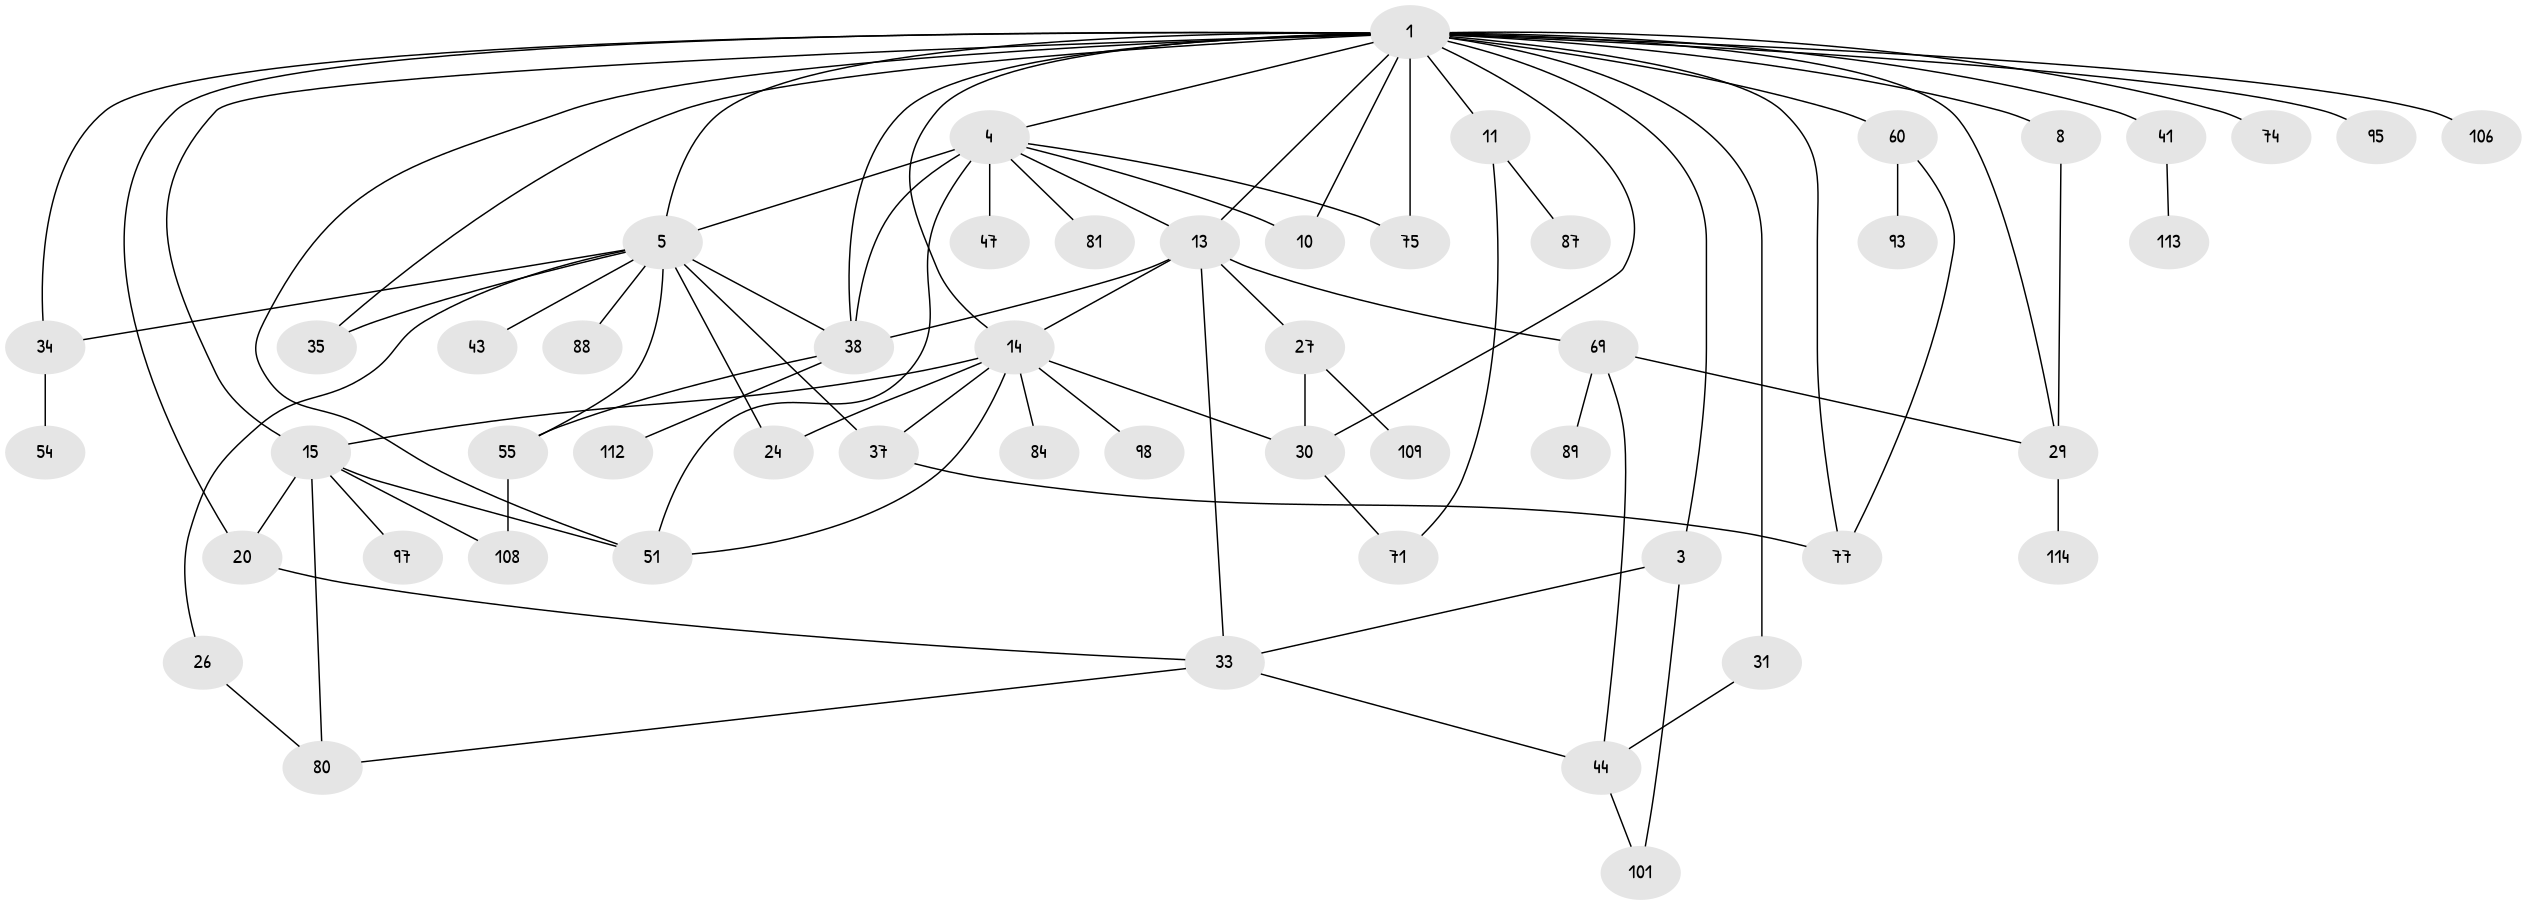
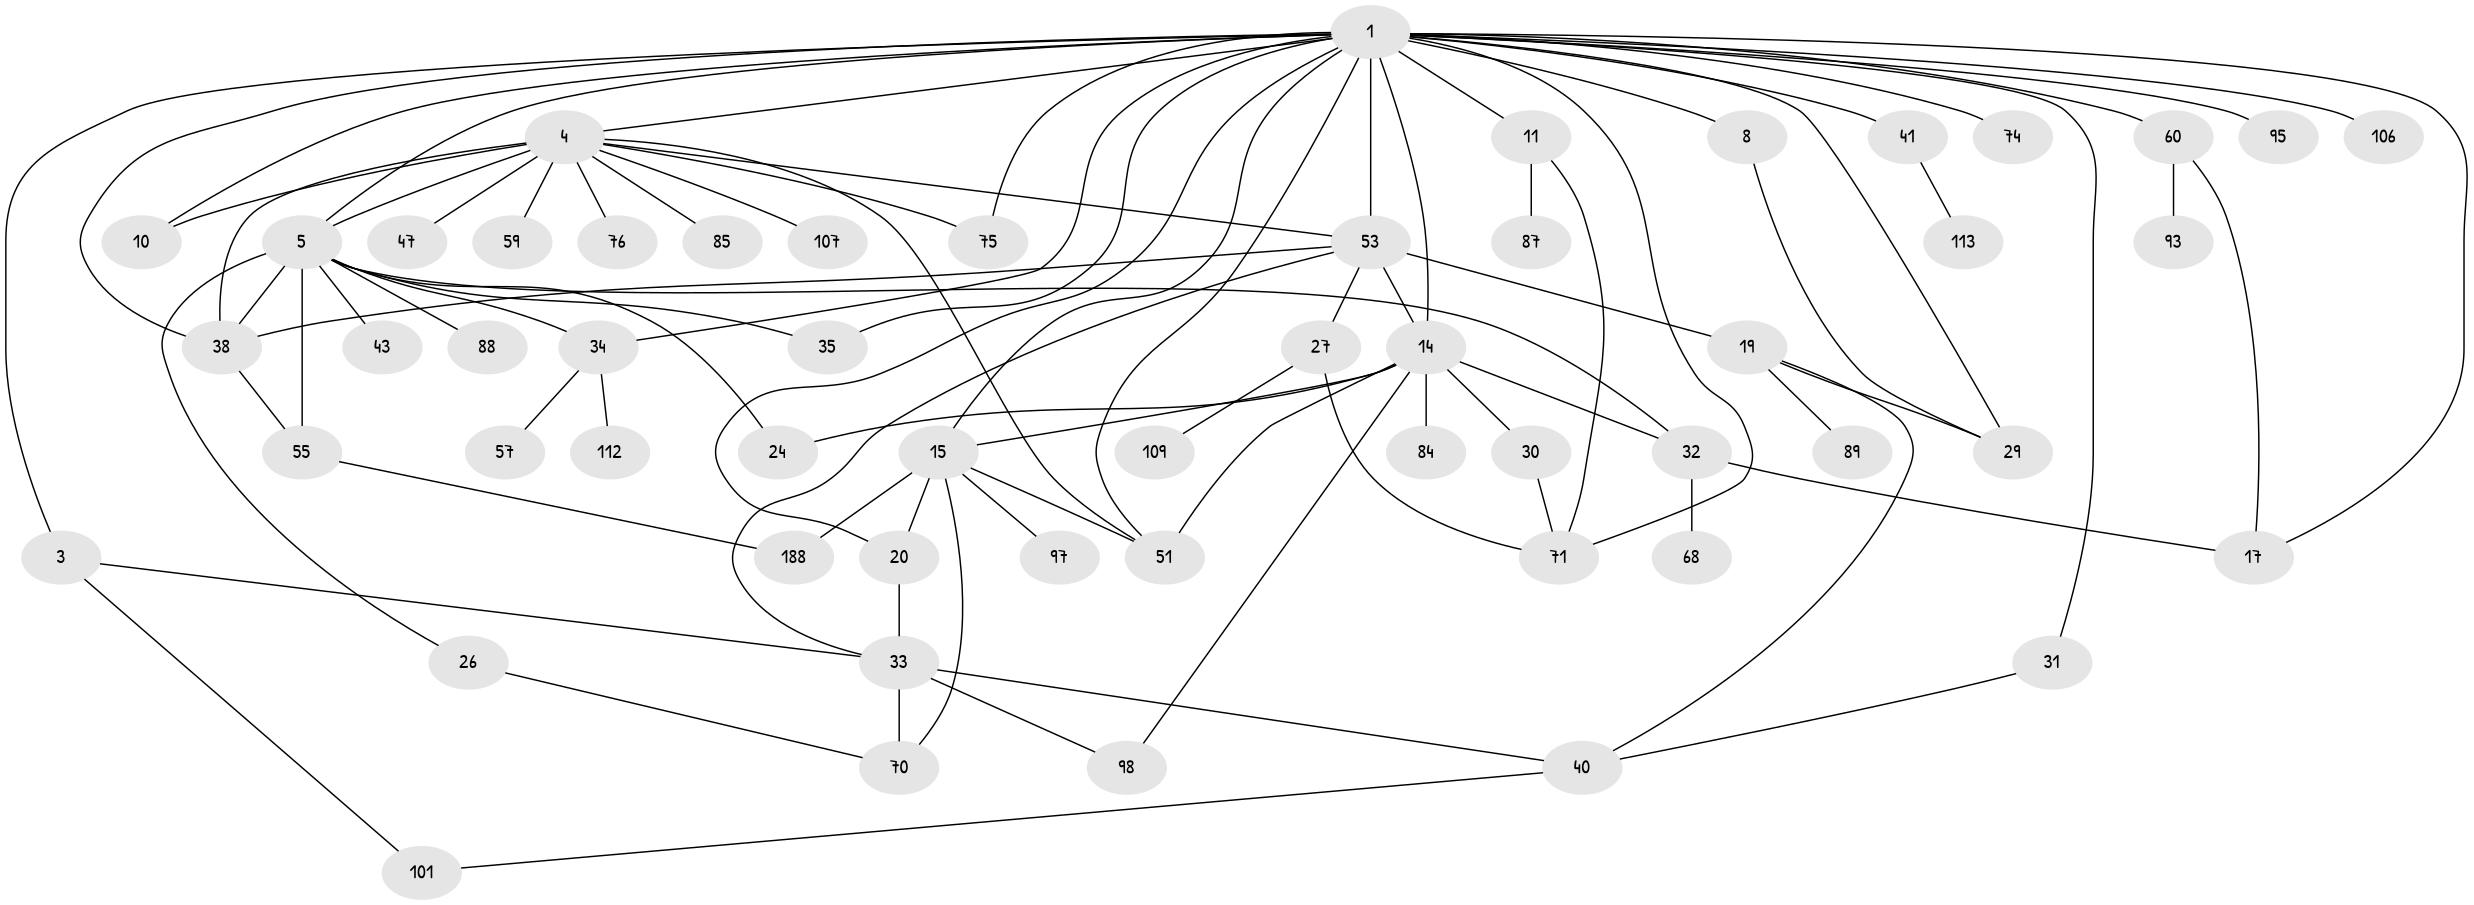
  graph {
    fontname="Patrick Hand"
    node [color=gray90 fontname="Patrick Hand" style=filled]
    edge [fontname="Patrick Hand"]
    1 [super="+2"]
    3
    4 [super="+7"]
    5 [super="+22+67"]
    8 [super="+58"]
    10
    11
-   13 [super="+25"]
+   13 [super="+25" label=53]
    14 [super="+17+48"]
    15 [super="+21+46+66"]
    20 [super="+73"]
    29 [super="+53"]
    30 [super="+70"]
    31
    34
    35
    38 [super="+61"]
    41
    51 [super="+62"]
    60 [super="+86"]
    74
    75
-   77 [super="+104"]
+   77 [super="+104" label=17]
    95
    106
    33 [super="+40+56+50"]
    101
    47
-   85 [label=81]
+   59
+   76
+   85
+   107
    24
    26
-   37 [super="+96"]
+   37 [super="+96" label=32]
    43
    55
    88 [super="+99+92"]
    71 [super="+94"]
    87
-   19 [label=69]
+   19
    27 [super="+102+100"]
    84
    98
-   80 [super="+111"]
+   80 [super="+111" label=70]
    97
-   108
-   114
-   44 [super="+69"]
-   57 [label=54]
+   108 [label=188]
+   44 [super="+69" label=40]
+   57
    112
    113
    93 [super="+103"]
+   68 [super="+110+78"]
    89
    109
    1 -- 3
    1 -- 4
    1 -- 5
    1 -- 8
    1 -- 10
    1 -- 11
    1 -- 13
    1 -- 14
    1 -- 15
    1 -- 20
    1 -- 29
-   1 -- 30
+   1 -- 71
    1 -- 31
    1 -- 34
    1 -- 35 [weight=2]
    1 -- 38
    1 -- 41
    1 -- 51
    1 -- 60
    1 -- 74
    1 -- 75
    1 -- 77
    1 -- 95
    1 -- 106
    3 -- 33
    3 -- 101
    4 -- 5 [weight=2]
    4 -- 10
    4 -- 13 [weight=2]
    4 -- 38 [weight=3]
    4 -- 51
    4 -- 75
    4 -- 47
+   4 -- 59
+   4 -- 76
    4 -- 85
+   4 -- 107
    5 -- 34
    5 -- 35
    5 -- 38
    5 -- 24
    5 -- 26
    5 -- 37
    5 -- 43
    5 -- 55
    5 -- 88
    8 -- 29
    11 -- 71
    11 -- 87
    13 -- 14
    13 -- 38
    13 -- 33
    13 -- 19
    13 -- 27 [weight=2]
    14 -- 15
    14 -- 30
    14 -- 51
    14 -- 24
    14 -- 37
    14 -- 84
    14 -- 98
    15 -- 20
    15 -- 51
    15 -- 80
    15 -- 97
    15 -- 108
    20 -- 33
-   29 -- 114
    30 -- 71
    31 -- 44
    34 -- 57
    38 -- 55
-   38 -- 112
+   34 -- 112
    41 -- 113
    60 -- 77
    60 -- 93
+   33 -- 98
    33 -- 80
    33 -- 44
    26 -- 80
    37 -- 77
+   37 -- 68
    55 -- 108
    19 -- 29
    19 -- 44
    19 -- 89
-   27 -- 30
+   27 -- 71
    27 -- 109
    44 -- 101
  }
